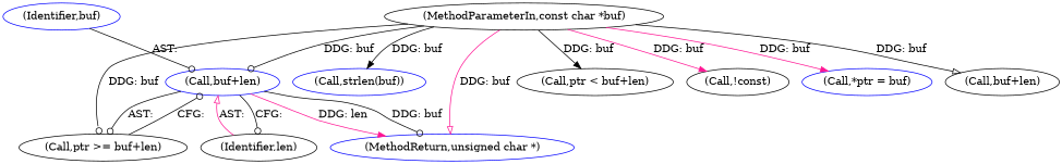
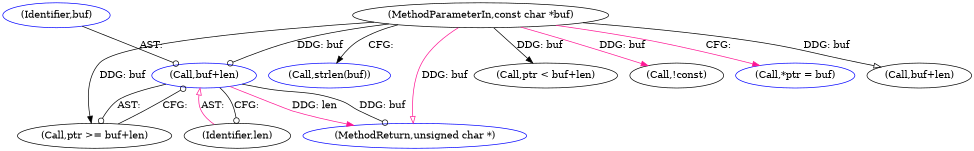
  digraph {
    node [color=black]
    edge [arrowhead=odot color=black]
    n1 [color=blue label="(Call,buf+len)"]
    n2 [color=blue label="(MethodReturn,unsigned char *)"]
    n3 [label="(Call,ptr >= buf+len)"]
    n4 [label="(Identifier,len)"]
    n5 [label="(MethodParameterIn,const char *buf)"]
    n6 [color=blue label="(Call,strlen(buf))"]
    n7 [label="(Call,ptr < buf+len)"]
    n8 [label="(Call,!const)"]
    n9 [color=blue label="(Call,*ptr = buf)"]
    n10 [label="(Call,buf+len)"]
    n11 [color=blue label="(Identifier,buf)"]
    n1 -> n2 [label="DDG: buf"]
    n1 -> n2 [arrowhead=normal color=deeppink label="DDG: len"]
    n1 -> n3 [label="AST: "]
    n1 -> n4 [label="CFG: "]
    n3 -> n1 [label="CFG: "]
    n4 -> n1 [arrowhead=onormal color=deeppink label="AST: "]
    n5 -> n1 [label="DDG: buf"]
    n5 -> n2 [arrowhead=onormal color=deeppink label="DDG: buf"]
-   n5 -> n3 [label="DDG: buf"]
-   n5 -> n6 [arrowhead=normal label="DDG: buf"]
+   n5 -> n3 [arrowhead=normal label="DDG: buf"]
+   n5 -> n6 [arrowhead=normal label="CFG: "]
    n5 -> n7 [arrowhead=normal label="DDG: buf"]
    n5 -> n8 [arrowhead=normal color=deeppink label="DDG: buf"]
-   n5 -> n9 [arrowhead=normal color=deeppink label="DDG: buf"]
+   n5 -> n9 [arrowhead=normal color=deeppink label="CFG: "]
    n5 -> n10 [arrowhead=onormal label="DDG: buf"]
    n11 -> n1 [label="AST: "]
  }
